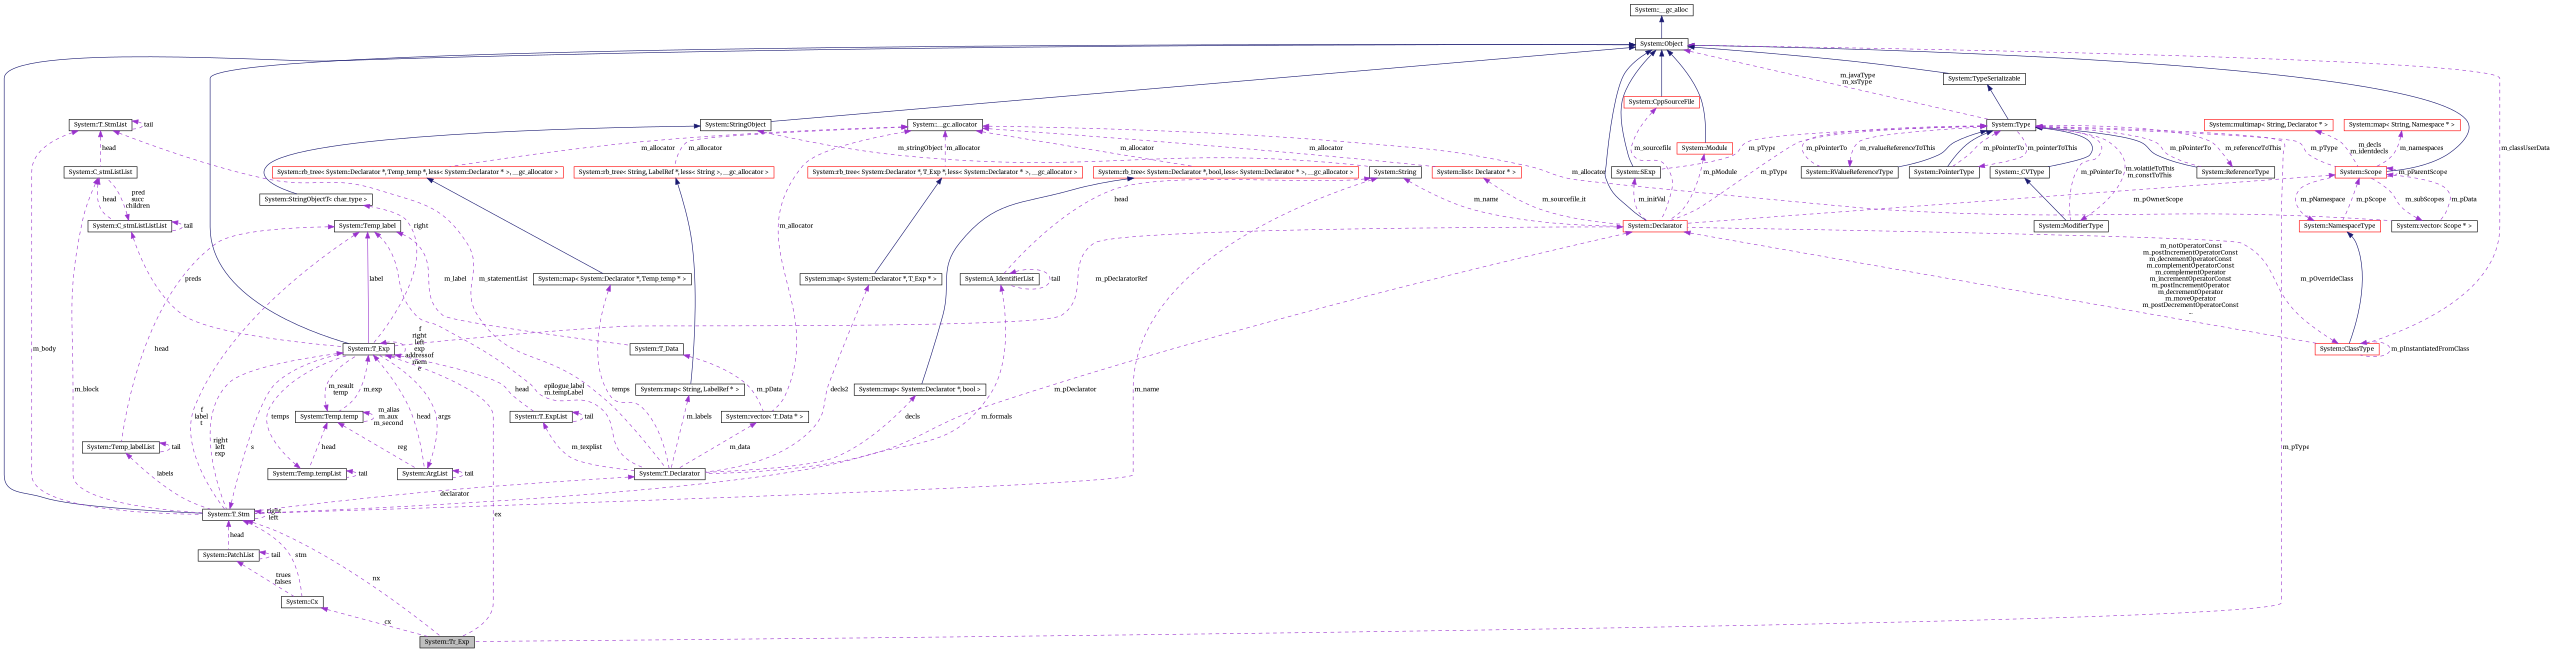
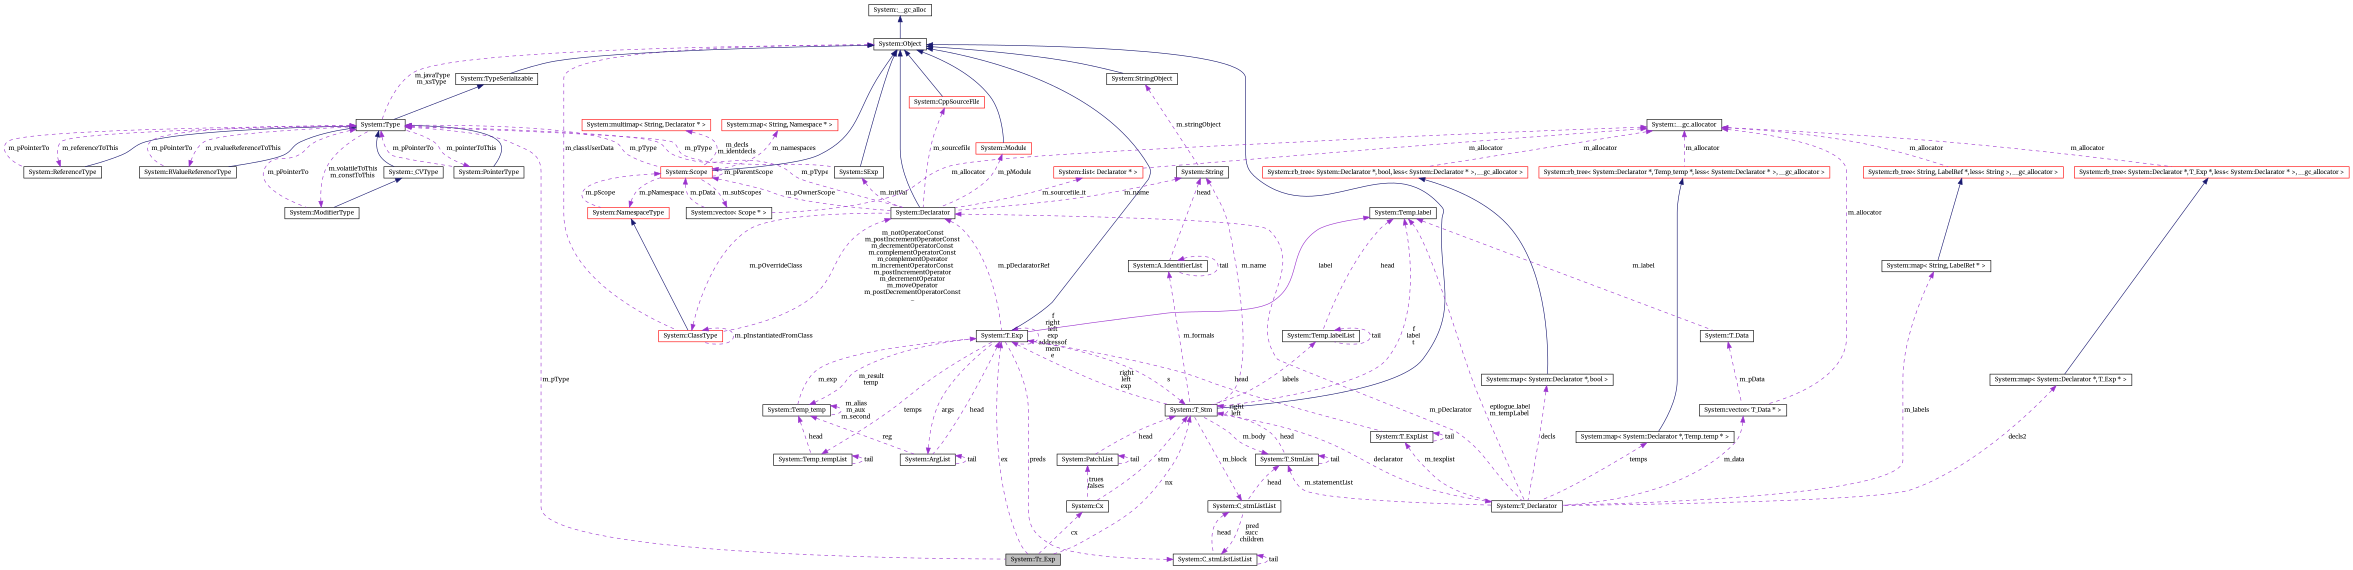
  digraph {
    fontname=Merriweather
    node [color=black fillcolor=white fontname=Merriweather fontsize=10 shape=record style=filled]
    edge [color=darkorchid3 dir=back fontname=Merriweather fontsize=10 labelfontname=Helvetica labelfontsize=10 style=dashed]
    n1 [fillcolor=grey75 fontcolor=black height=0.2 label="System::Tr_Exp" width=0.4]
    n2 [height=0.2 label="System::Type" width=0.4]
    n3 [height=0.2 label="System::PointerType" width=0.4]
    n4 [height=0.2 label="System::ReferenceType" width=0.4]
    n5 [height=0.2 label="System::RValueReferenceType" width=0.4]
    n6 [height=0.2 label="System::ModifierType" width=0.4]
    n7 [height=0.2 label="System::_CVType" width=0.4]
-   n8 [color=red height=0.2 label="System::Declarator" width=0.4]
+   n8 [height=0.2 label="System::Declarator" width=0.4]
    n9 [color=red height=0.2 label="System::Scope" width=0.4]
    n10 [height=0.2 label="System::SExp" width=0.4]
    n11 [height=0.2 label="System::T_Exp" width=0.4]
    n12 [color=red height=0.2 label="System::ClassType" width=0.4]
    n13 [height=0.2 label="System::T_Declarator" width=0.4]
    n14 [height=0.2 label="System::vector\< Scope * \>" width=0.4]
    n15 [color=red height=0.2 label="System::NamespaceType" width=0.4]
    n16 [height=0.2 label="System::TypeSerializable" width=0.4]
    n17 [height=0.2 label="System::Object" width=0.4]
    n18 [height=0.2 label="System::T_Stm" width=0.4]
    n19 [color=red height=0.2 label="System::CppSourceFile" width=0.4]
    n20 [height=0.2 label="System::StringObject" width=0.4]
    n21 [color=red height=0.2 label="System::Module" width=0.4]
    n22 [height=0.2 label="System::Cx" width=0.4]
    n23 [height=0.2 label="System::T_StmList" width=0.4]
    n24 [height=0.2 label="System::PatchList" width=0.4]
    n25 [height=0.2 label="System::T_ExpList" width=0.4]
    n26 [height=0.2 label="System::Temp_temp" width=0.4]
    n27 [height=0.2 label="System::ArgList" width=0.4]
    n28 [height=0.2 label="System::String" width=0.4]
-   n29 [height=0.2 label="System::StringObjectT\< char_type \>" width=0.4]
    n30 [height=0.2 label="System::__gc_alloc" width=0.4]
    n31 [height=0.2 label="System::C_stmListList" width=0.4]
    n32 [height=0.2 label="System::C_stmListListList" width=0.4]
    n33 [height=0.2 label="System::Temp_labelList" width=0.4]
    n34 [height=0.2 label="System::Temp_label" width=0.4]
    n35 [height=0.2 label="System::T_Data" width=0.4]
    n36 [height=0.2 label="System::vector\< T_Data * \>" width=0.4]
    n37 [height=0.2 label="System::map\< System::Declarator *, bool \>" width=0.4]
    n38 [color=red height=0.2 label="System::rb_tree\< System::Declarator *, bool, less\< System::Declarator * \>, __gc_allocator \>" width=0.4]
    n39 [height=0.2 label="System::__gc_allocator" width=0.4]
    n40 [color=red height=0.2 label="System::list\< Declarator * \>" width=0.4]
    n41 [color=red height=0.2 label="System::rb_tree\< System::Declarator *, Temp_temp *, less\< System::Declarator * \>, __gc_allocator \>" width=0.4]
    n42 [color=red height=0.2 label="System::rb_tree\< String, LabelRef *, less\< String \>, __gc_allocator \>" width=0.4]
    n43 [color=red height=0.2 label="System::rb_tree\< System::Declarator *, T_Exp *, less\< System::Declarator * \>, __gc_allocator \>" width=0.4]
    n44 [height=0.2 label="System::map\< System::Declarator *, Temp_temp * \>" width=0.4]
    n45 [height=0.2 label="System::map\< String, LabelRef * \>" width=0.4]
    n46 [height=0.2 label="System::map\< System::Declarator *, T_Exp * \>" width=0.4]
    n47 [height=0.2 label="System::Temp_tempList" width=0.4]
    n48 [color=red height=0.2 label="System::multimap\< String, Declarator * \>" width=0.4]
    n49 [color=red height=0.2 label="System::map\< String, Namespace * \>" width=0.4]
    n50 [height=0.2 label="System::A_IdentifierList" width=0.4]
    n2 -> n1 [label=" m_pType"]
    n2 -> n3 [color=midnightblue style=solid]
    n2 -> n3 [label=" m_pPointerTo"]
    n2 -> n4 [color=midnightblue style=solid]
    n2 -> n4 [label=" m_pPointerTo"]
    n2 -> n5 [color=midnightblue style=solid]
    n2 -> n5 [label=" m_pPointerTo"]
    n2 -> n6 [label=" m_pPointerTo"]
    n2 -> n7 [color=midnightblue style=solid]
    n2 -> n8 [label=" m_pType"]
    n2 -> n9 [label=" m_pType"]
    n2 -> n10 [label=" m_pType"]
    n3 -> n2 [label=" m_pointerToThis"]
    n4 -> n2 [label=" m_referenceToThis"]
    n5 -> n2 [label=" m_rvalueReferenceToThis"]
    n6 -> n2 [label=" m_volatileToThis\nm_constToThis"]
    n7 -> n6 [color=midnightblue style=solid]
    n8 -> n11 [label=" m_pDeclaratorRef"]
    n8 -> n12 [label=" m_notOperatorConst\nm_postIncrementOperatorConst\nm_decrementOperatorConst\nm_complementOperatorConst\nm_complementOperator\nm_incrementOperatorConst\nm_postIncrementOperator\nm_decrementOperator\nm_moveOperator\nm_postDecrementOperatorConst\n..."]
    n8 -> n13 [label=" m_pDeclarator"]
    n9 -> n8 [label=" m_pOwnerScope"]
    n9 -> n9 [label=" m_pParentScope"]
    n9 -> n14 [label=" m_pData"]
    n9 -> n15 [label=" m_pScope"]
    n10 -> n8 [label=" m_initVal"]
    n11 -> n1 [label=" ex"]
    n11 -> n11 [label=" f\nright\nleft\nexp\naddressof\nmem\ne"]
    n11 -> n18 [label=" right\nleft\nexp"]
    n11 -> n25 [label=" head"]
    n11 -> n26 [label=" m_exp"]
    n11 -> n27 [label=" head"]
    n12 -> n8 [label=" m_pOverrideClass"]
    n12 -> n12 [label=" m_pInstantiatedFromClass"]
    n13 -> n18 [label=" declarator"]
    n14 -> n9 [label=" m_subScopes"]
    n15 -> n9 [label=" m_pNamespace"]
    n15 -> n12 [color=midnightblue style=solid]
    n16 -> n2 [color=midnightblue style=solid]
    n17 -> n2 [label=" m_javaType\nm_xsType"]
    n17 -> n8 [color=midnightblue style=solid]
    n17 -> n9 [color=midnightblue style=solid]
    n17 -> n10 [color=midnightblue style=solid]
    n17 -> n11 [color=midnightblue style=solid]
    n17 -> n12 [label=" m_classUserData"]
    n17 -> n16 [color=midnightblue style=solid]
    n17 -> n18 [color=midnightblue style=solid]
    n17 -> n19 [color=midnightblue style=solid]
    n17 -> n20 [color=midnightblue style=solid]
    n17 -> n21 [color=midnightblue style=solid]
    n18 -> n1 [label=" nx"]
    n18 -> n11 [label=" s"]
    n18 -> n18 [label=" right\nleft"]
    n18 -> n22 [label=" stm"]
+   n18 -> n23 [label=" head"]
    n18 -> n24 [label=" head"]
    n19 -> n8 [label=" m_sourcefile"]
    n20 -> n28 [label=" m_stringObject"]
-   n20 -> n29 [color=midnightblue style=solid]
    n21 -> n8 [label=" m_pModule"]
    n22 -> n1 [label=" cx"]
    n23 -> n13 [label=" m_statementList"]
    n23 -> n18 [label=" m_body"]
    n23 -> n23 [label=" tail"]
    n23 -> n31 [label=" head"]
    n24 -> n22 [label=" trues\nfalses"]
    n24 -> n24 [label=" tail"]
    n25 -> n13 [label=" m_texplist"]
    n25 -> n25 [label=" tail"]
    n26 -> n11 [label=" m_result\ntemp"]
    n26 -> n26 [label=" m_alias\nm_aux\nm_second"]
    n26 -> n27 [label=" reg"]
    n26 -> n47 [label=" head"]
    n27 -> n11 [label=" args"]
    n27 -> n27 [label=" tail"]
    n28 -> n8 [label=" m_name"]
    n28 -> n18 [label=" m_name"]
    n28 -> n50 [label=" head"]
-   n29 -> n11 [label=" right"]
    n30 -> n17 [color=midnightblue style=solid]
    n31 -> n18 [label=" m_block"]
    n31 -> n32 [label=" head"]
    n32 -> n11 [label=" preds"]
    n32 -> n31 [label=" pred\nsucc\nchildren"]
    n32 -> n32 [label=" tail"]
    n33 -> n18 [label=" labels"]
    n33 -> n33 [label=" tail"]
    n34 -> n11 [label=" label" style=solid]
    n34 -> n13 [label=" epilogue_label\nm_tempLabel"]
    n34 -> n18 [label=" f\nlabel\nt"]
    n34 -> n33 [label=" head"]
    n34 -> n35 [label=" m_label"]
    n35 -> n36 [label=" m_pData"]
    n36 -> n13 [label=" m_data"]
    n37 -> n13 [label=" decls"]
    n38 -> n37 [color=midnightblue style=solid]
    n39 -> n14 [label=" m_allocator"]
    n39 -> n36 [label=" m_allocator"]
    n39 -> n38 [label=" m_allocator"]
    n39 -> n40 [label=" m_allocator"]
    n39 -> n41 [label=" m_allocator"]
    n39 -> n42 [label=" m_allocator"]
    n39 -> n43 [label=" m_allocator"]
    n40 -> n8 [label=" m_sourcefile_it"]
    n41 -> n44 [color=midnightblue style=solid]
    n42 -> n45 [color=midnightblue style=solid]
    n43 -> n46 [color=midnightblue style=solid]
    n44 -> n13 [label=" temps"]
    n45 -> n13 [label=" m_labels"]
    n46 -> n13 [label=" decls2"]
    n47 -> n11 [label=" temps"]
    n47 -> n47 [label=" tail"]
    n48 -> n9 [label=" m_decls\nm_identdecls"]
    n49 -> n9 [label=" m_namespaces"]
    n50 -> n18 [label=" m_formals"]
    n50 -> n50 [label=" tail"]
  }
